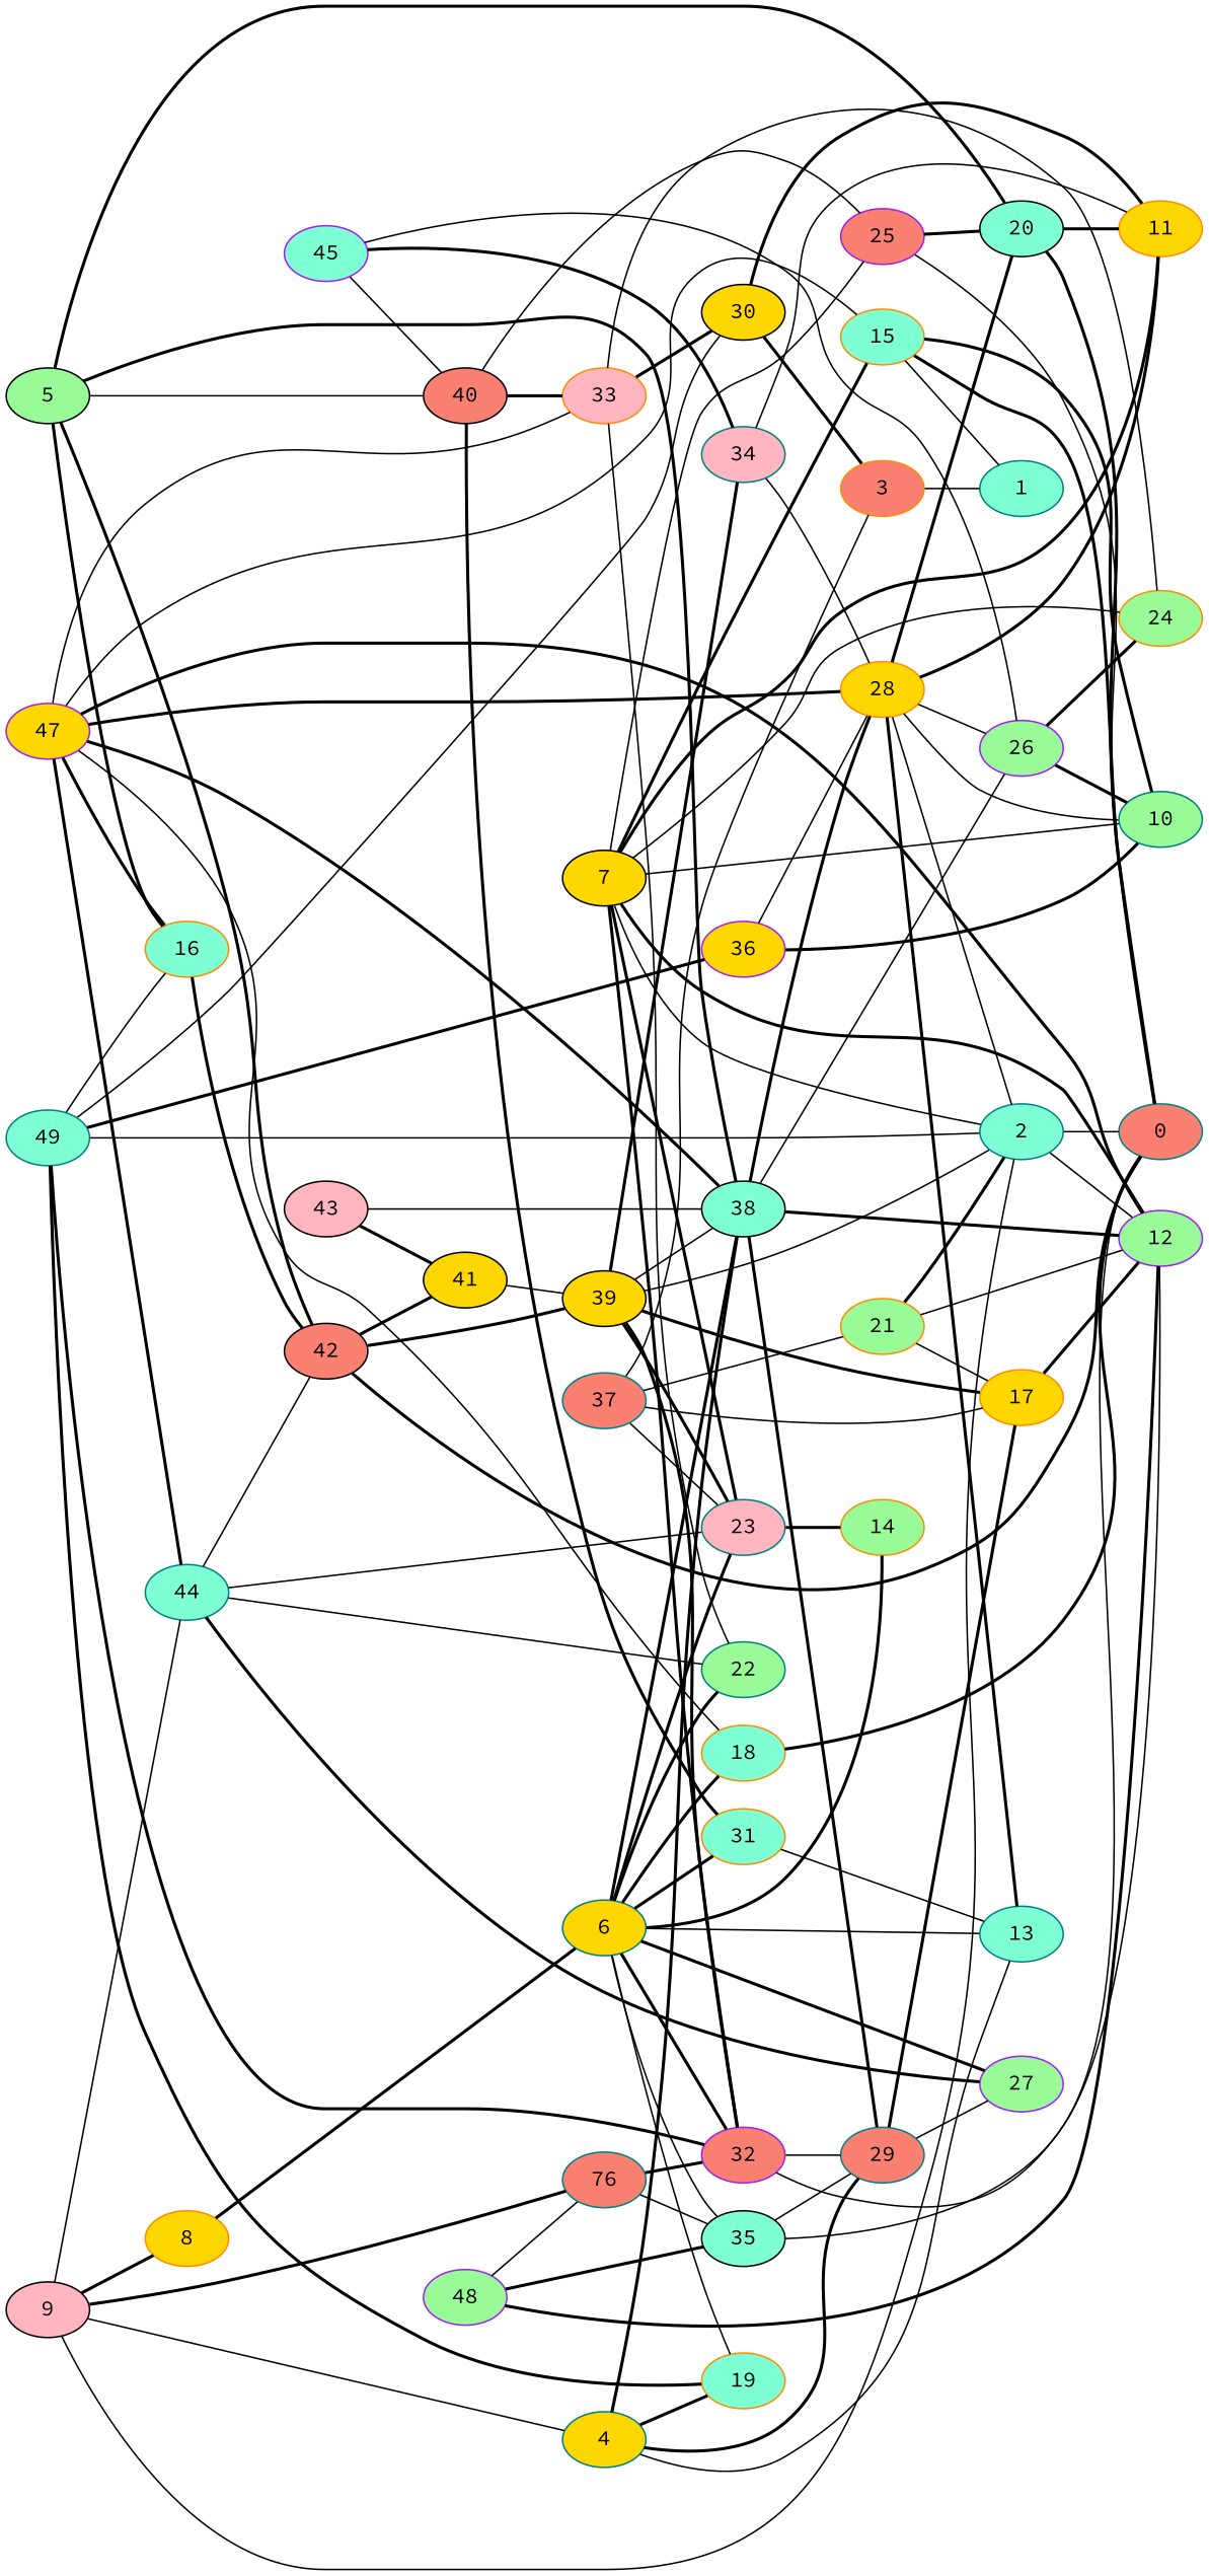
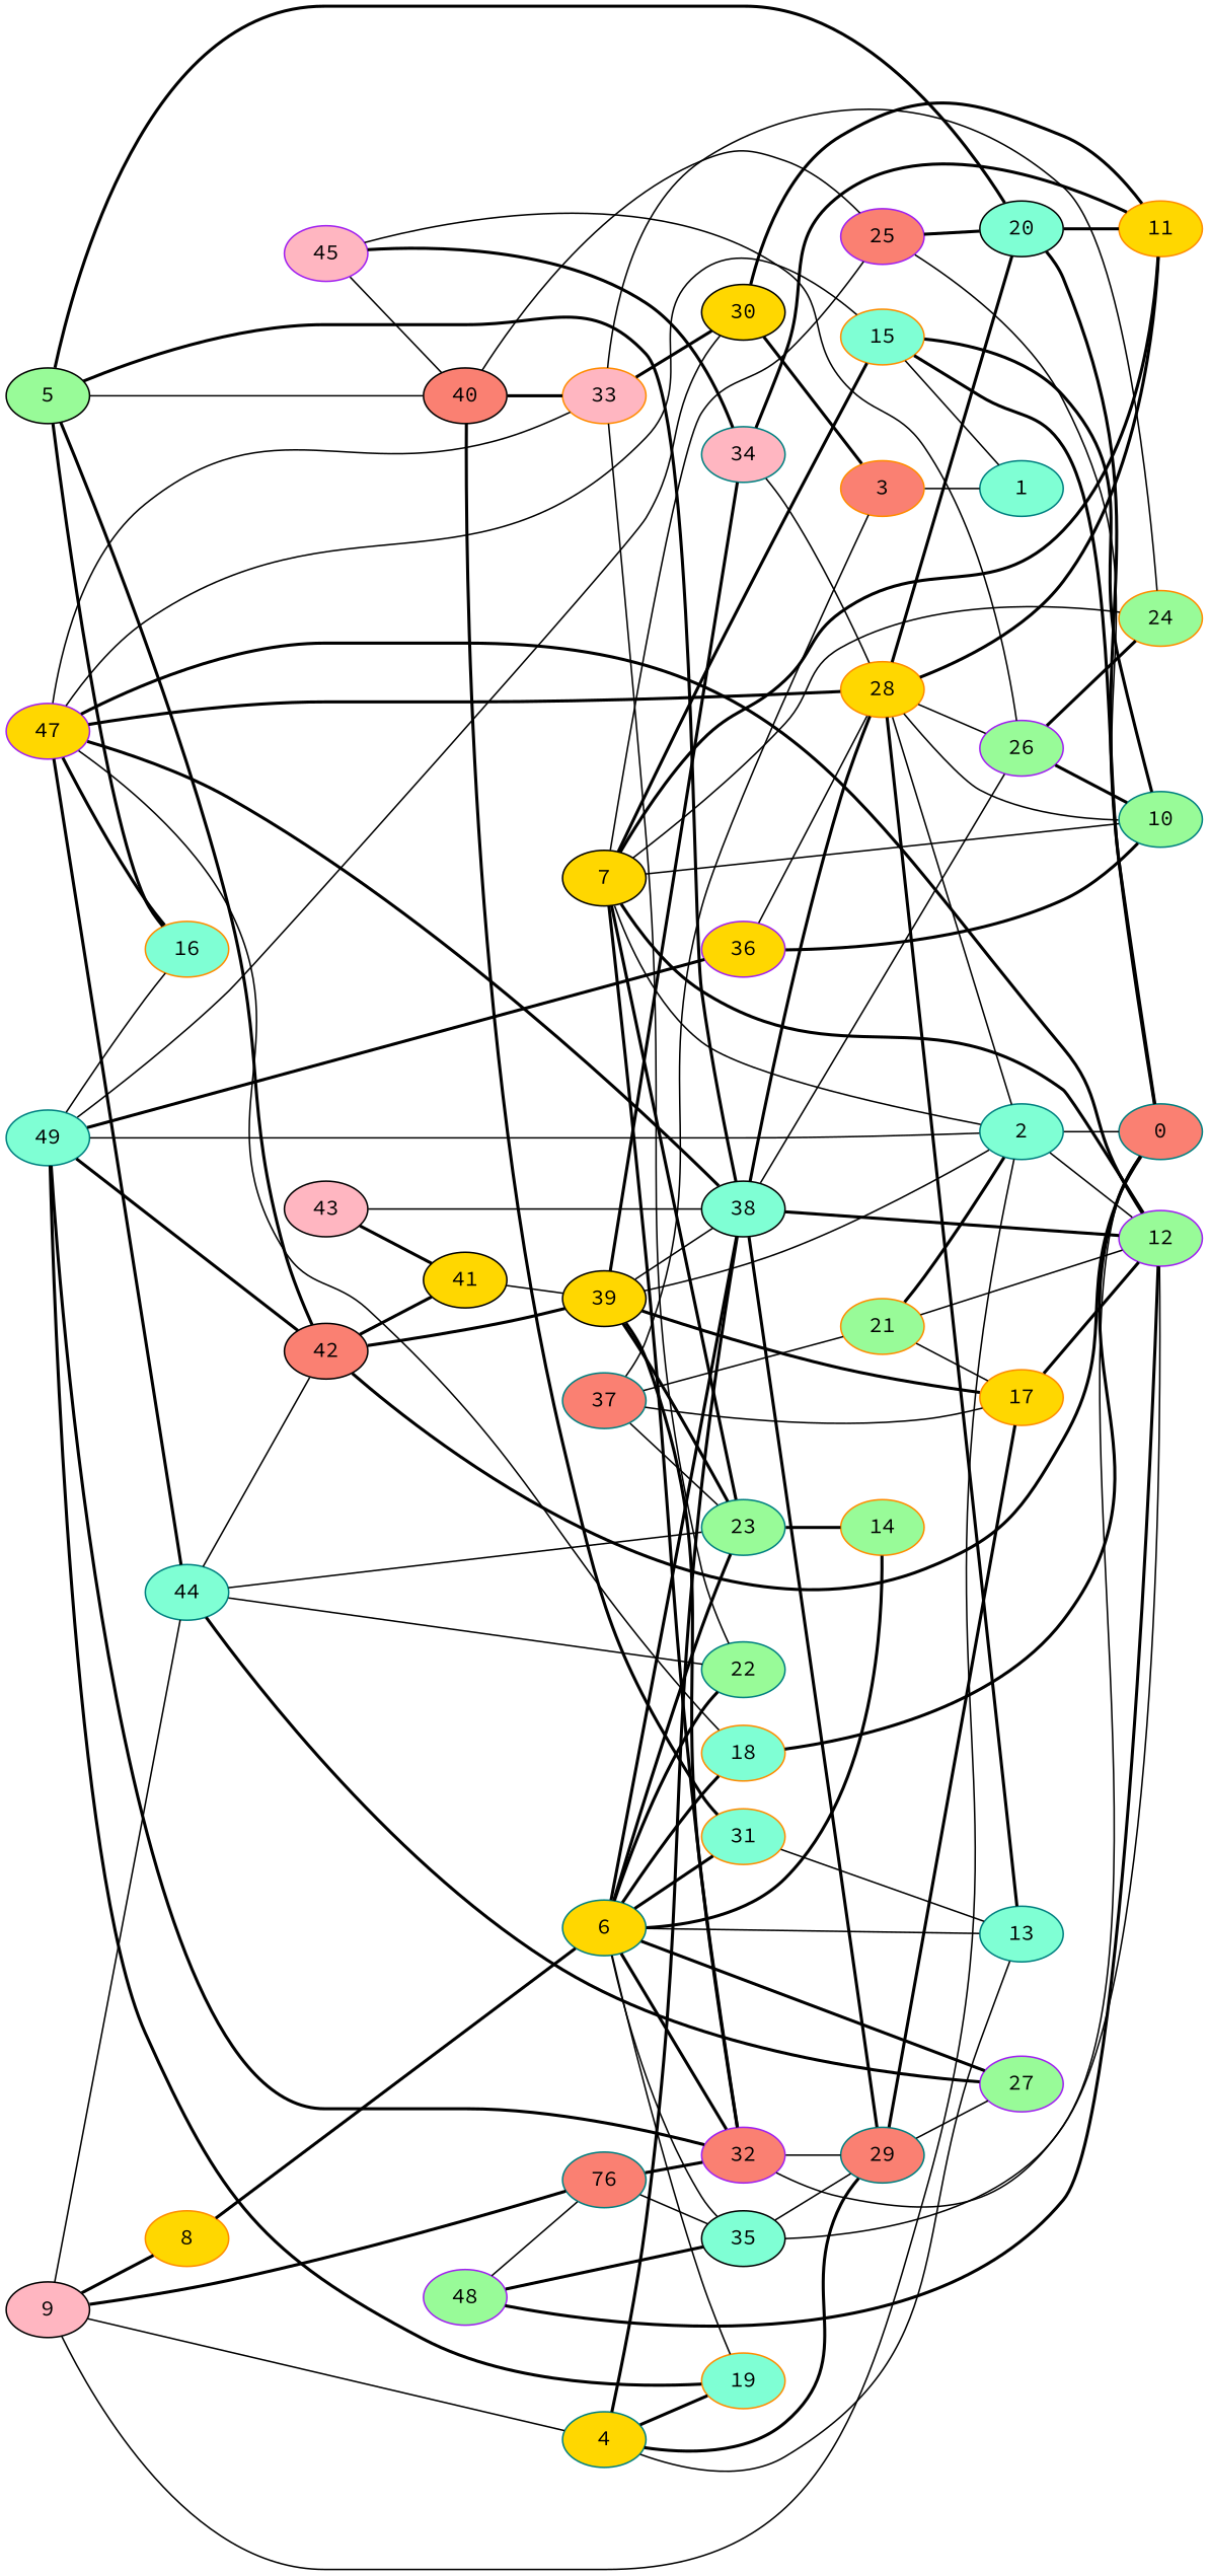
  digraph {
    fontname="Source Code Pro"
    rankdir=LR
    node [color=teal fillcolor=aquamarine fontname="Source Code Pro" style=filled]
    edge [color=black dir=none fontname="Source Code Pro" style=bold]
    22 [fillcolor=palegreen]
    19 [color=darkorange]
    26 [color=purple fillcolor=palegreen]
    24 [color=darkorange fillcolor=palegreen]
    10 [fillcolor=palegreen]
    35 [color=black]
    0 [fillcolor=salmon]
    29 [fillcolor=salmon]
    n9 [fillcolor=salmon label=76]
    32 [color=purple fillcolor=salmon]
    12 [color=purple fillcolor=palegreen]
    34 [fillcolor=lightpink]
    11 [color=darkorange fillcolor=gold]
    28 [color=darkorange fillcolor=gold]
    20 [color=black]
    2
    13
    5 [color=black fillcolor=palegreen]
    38 [color=black]
    42 [color=black fillcolor=salmon]
    40 [color=black fillcolor=salmon]
    16 [color=darkorange]
    41 [color=black fillcolor=gold]
    39 [color=black fillcolor=gold]
    33 [color=darkorange fillcolor=lightpink]
    25 [color=purple fillcolor=salmon]
    31 [color=darkorange]
    44
-   23 [fillcolor=lightpink]
+   23 [fillcolor=palegreen]
    27 [color=purple fillcolor=palegreen]
    14 [color=darkorange fillcolor=palegreen]
    48 [color=purple fillcolor=palegreen]
    47 [color=purple fillcolor=gold]
    18 [color=darkorange]
    15 [color=darkorange]
    30 [color=black fillcolor=gold]
    36 [color=purple fillcolor=gold]
    9 [color=black fillcolor=lightpink]
    8 [color=darkorange fillcolor=gold]
    4 [fillcolor=gold]
    6 [fillcolor=gold]
    17 [color=darkorange fillcolor=gold]
    3 [color=darkorange fillcolor=salmon]
    1
    7 [color=black fillcolor=gold]
    49
    43 [color=black fillcolor=lightpink]
    37 [fillcolor=salmon]
    21 [color=darkorange fillcolor=palegreen]
-   45 [color=purple]
+   45 [color=purple fillcolor=lightpink]
    subgraph sub_1 {
      22
      19
      26
      24
      10
      35
      0
      29
      n9
      32
      12
      34
      11
      28
      20
      2
      13
      5
      38
      42
      40
      16
      41
      39
      33
      25
      31
      44
      23
      27
      14
      48
      47
      18
      15
      30
      36
      9
      8
      4
      6
      17
      3
      1
      7
      49
      43
      37
      21
      45
    }
    26 -> 24
    26 -> 10
    35 -> 0 [style=solid]
    35 -> 29 [style=solid]
    29 -> 27 [style=solid]
    29 -> 17
    n9 -> 35 [style=solid]
    n9 -> 32
    32 -> 29 [style=solid]
    32 -> 12 [style=solid]
-   34 -> 11 [style=solid]
+   34 -> 11
    34 -> 28 [style=solid]
    28 -> 26 [style=solid]
    28 -> 10 [style=solid]
    28 -> 11
    28 -> 20
    28 -> 2 [style=solid]
    28 -> 13
    20 -> 0
    20 -> 11
    2 -> 0 [style=solid]
    2 -> 12 [style=solid]
    5 -> 20
    5 -> 38
    5 -> 42
    5 -> 40 [style=solid]
    5 -> 16
    38 -> 26 [style=solid]
    38 -> 29
    38 -> 12
    38 -> 28
    42 -> 0
    42 -> 41
    42 -> 39
    40 -> 33
    40 -> 25 [style=solid]
    40 -> 31
    41 -> 39 [style=solid]
    39 -> 32
    39 -> 34
    39 -> 2 [style=solid]
    39 -> 38 [style=solid]
    39 -> 23
    39 -> 17
    33 -> 22 [style=solid]
    33 -> 24 [style=solid]
    33 -> 30
    25 -> 0 [style=solid]
    25 -> 20
    31 -> 13 [style=solid]
    44 -> 22 [style=solid]
    44 -> 42 [style=solid]
    44 -> 23 [style=solid]
    44 -> 27
    23 -> 14
    48 -> 35
    48 -> n9 [style=solid]
    48 -> 12
    47 -> 12
    47 -> 28
    47 -> 38
    47 -> 16
    47 -> 33 [style=solid]
    47 -> 44
    47 -> 18 [style=solid]
    47 -> 15 [style=solid]
    18 -> 0
    15 -> 10
    15 -> 0
    15 -> 1 [style=solid]
    30 -> 11
    30 -> 3
    36 -> 10
    36 -> 28 [style=solid]
    9 -> n9
    9 -> 2 [style=solid]
    9 -> 44 [style=solid]
    9 -> 8
    9 -> 4 [style=solid]
    8 -> 6
    4 -> 19
    4 -> 29
    4 -> 13 [style=solid]
    4 -> 38
    6 -> 22
    6 -> 19 [style=solid]
    6 -> 35 [style=solid]
    6 -> 32
    6 -> 13 [style=solid]
    6 -> 38
    6 -> 31
    6 -> 23
    6 -> 27
    6 -> 14
    6 -> 18
    17 -> 12
    3 -> 1 [style=solid]
    7 -> 24 [style=solid]
    7 -> 10 [style=solid]
    7 -> 32
    7 -> 12
    7 -> 11
    7 -> 2 [style=solid]
    7 -> 25 [style=solid]
    7 -> 23
    7 -> 15
    49 -> 19
    49 -> 32
    49 -> 2 [style=solid]
-   16 -> 42
+   49 -> 42
    49 -> 16 [style=solid]
    49 -> 30 [style=solid]
    49 -> 36
    43 -> 38 [style=solid]
    43 -> 41
    37 -> 23 [style=solid]
    37 -> 17 [style=solid]
    37 -> 3 [style=solid]
    37 -> 21 [style=solid]
    21 -> 12 [style=solid]
    21 -> 2
    21 -> 17 [style=solid]
    45 -> 26 [style=solid]
    45 -> 34
    45 -> 40 [style=solid]
  }
